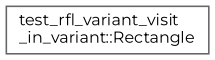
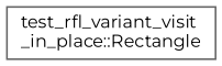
  digraph {
    rankdir=LR
    fontname=Montserrat
-   n1 [color=grey40 fillcolor=white fontname=Montserrat fontsize=10 height=0.2 label="test_rfl_variant_visit\l_in_variant::Rectangle" shape=box style=filled width=0.4]
+   n1 [color=grey40 fillcolor=white fontname=Montserrat fontsize=10 height=0.2 label="test_rfl_variant_visit\l_in_place::Rectangle" shape=box style=filled width=0.4]
  }
